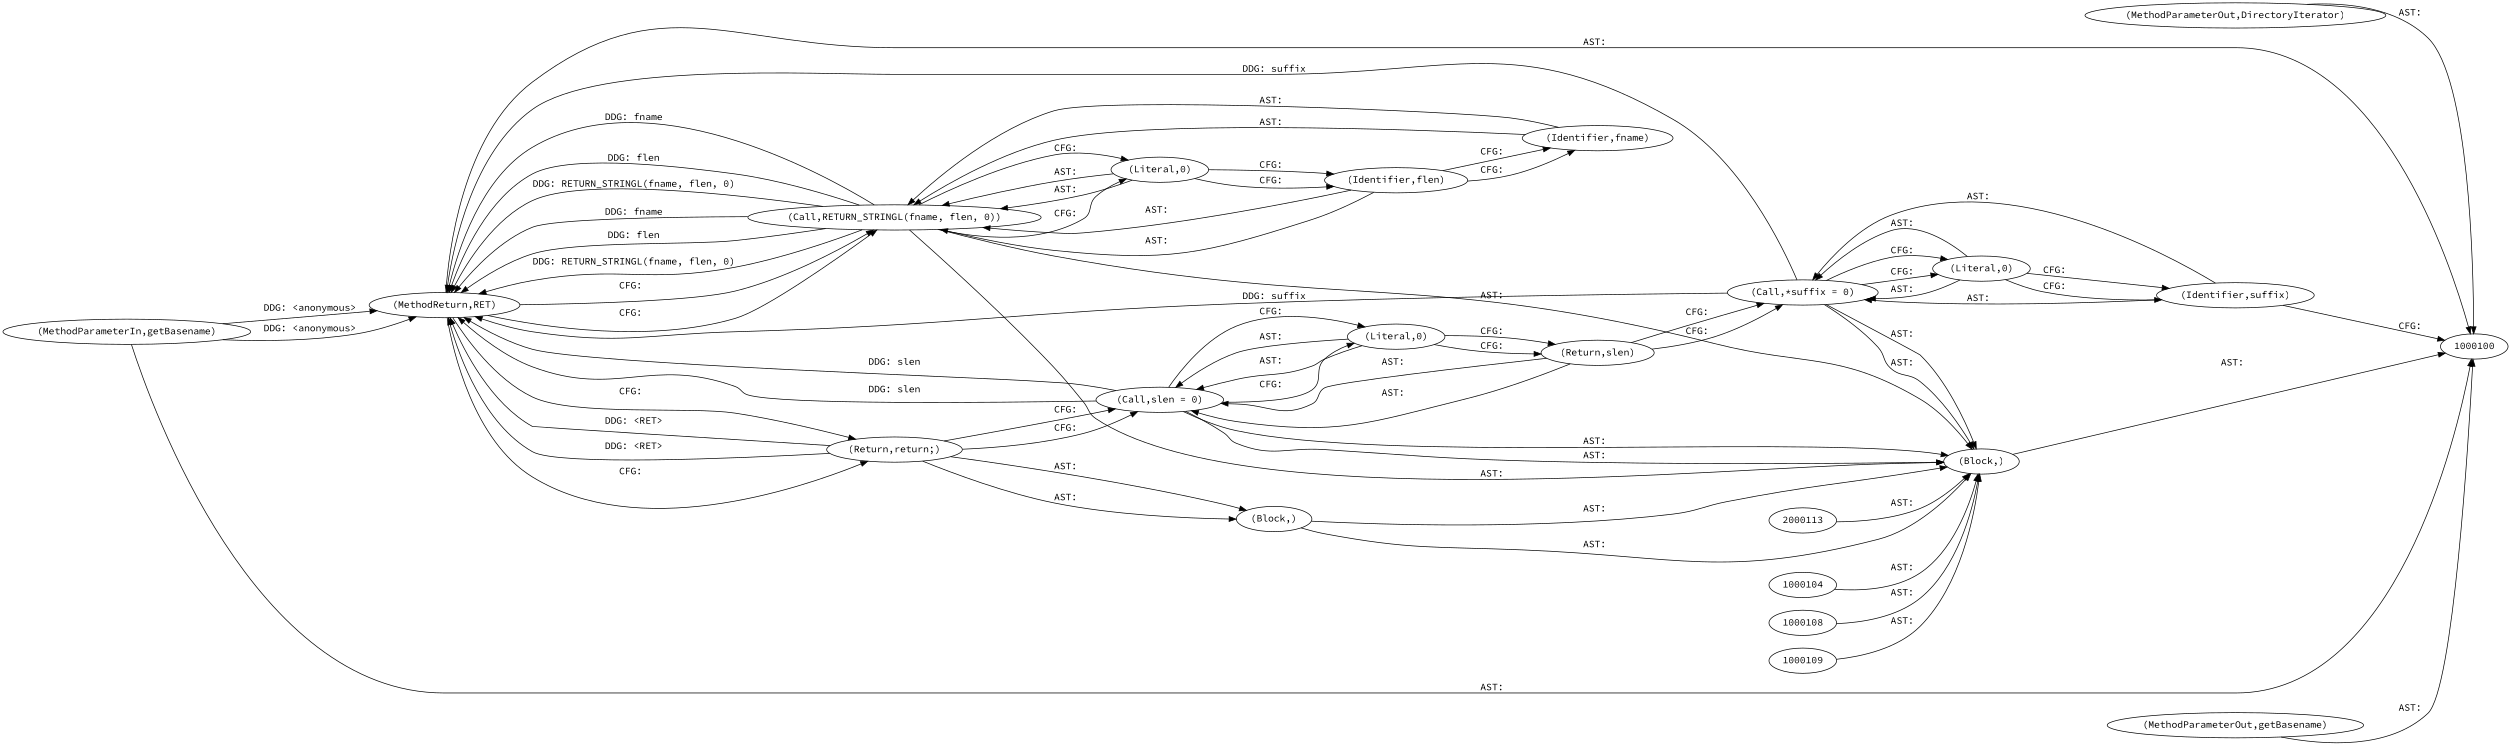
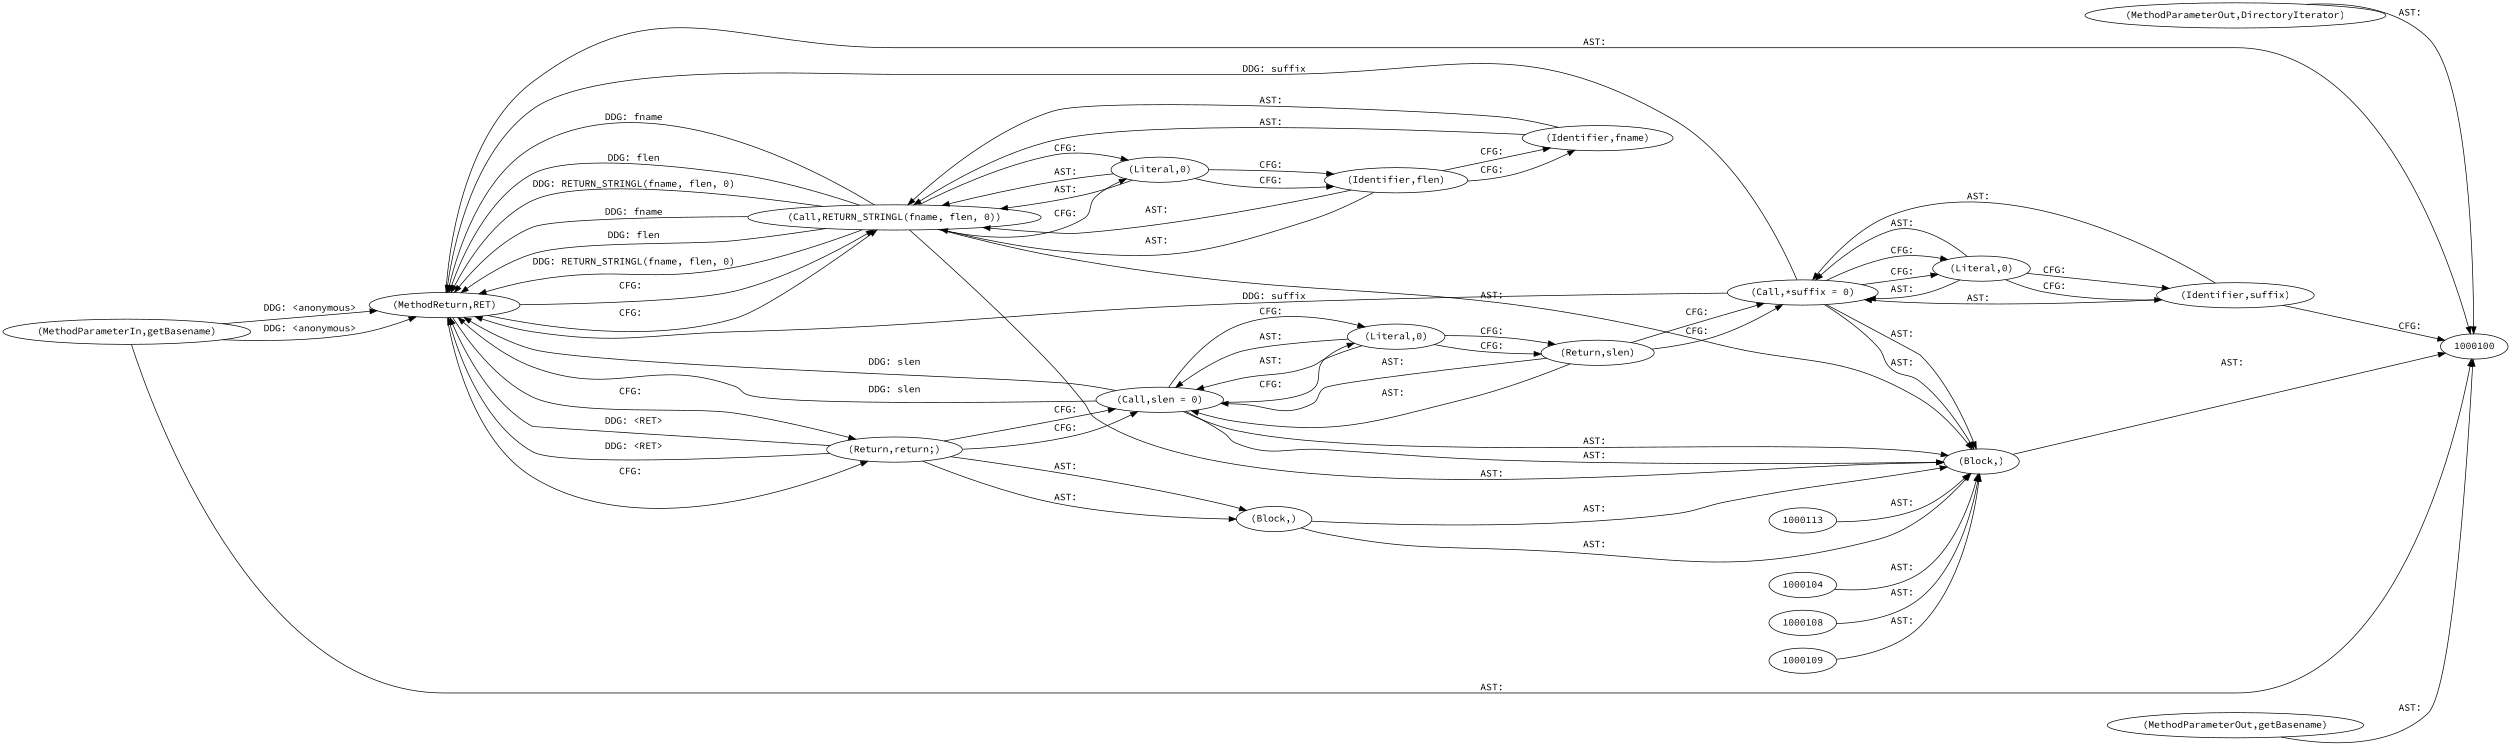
  digraph {
    fontname="Source Code Pro"
    rankdir=LR
    node [fontname="Source Code Pro"]
    edge [fontname="Source Code Pro"]
    n1 [label="(MethodReturn,RET)"]
    n2 [label="(Call,RETURN_STRINGL(fname, flen, 0))"]
    n3 [label="(Return,return;)"]
    1000100
    n5 [label="(Literal,0)"]
    n6 [label="(Block,)"]
    n7 [label="(Call,slen = 0)"]
    n8 [label="(Block,)"]
    n9 [label="(MethodParameterOut,DirectoryIterator)"]
    n10 [label="(MethodParameterIn,getBasename)"]
    n11 [label="(MethodParameterOut,getBasename)"]
    n12 [label="(Identifier,flen)"]
    n13 [label="(Identifier,fname)"]
    n14 [label="(Literal,0)"]
    n15 [label="(Call,*suffix = 0)"]
    n16 [label="(Identifier,suffix)"]
    n17 [label="(Literal,0)"]
    n18 [label="(Return,slen)"]
    1000104
    1000108
    1000109
-   1000113 [label=2000113]
+   1000113
    n1 -> n2 [label="CFG: "]
    n1 -> n2 [label="CFG: "]
    n1 -> n3 [label="CFG: "]
    n1 -> n3 [label="CFG: "]
    n1 -> 1000100 [label="AST: "]
    n2 -> n1 [label="DDG: fname"]
    n2 -> n1 [label="DDG: flen"]
    n2 -> n1 [label="DDG: RETURN_STRINGL(fname, flen, 0)"]
    n2 -> n1 [label="DDG: fname"]
    n2 -> n1 [label="DDG: flen"]
    n2 -> n1 [label="DDG: RETURN_STRINGL(fname, flen, 0)"]
    n2 -> n5 [label="CFG: "]
    n2 -> n5 [label="CFG: "]
    n2 -> n6 [label="AST: "]
    n2 -> n6 [label="AST: "]
    n3 -> n1 [label="DDG: <RET>"]
    n3 -> n1 [label="DDG: <RET>"]
    n3 -> n7 [label="CFG: "]
    n3 -> n7 [label="CFG: "]
    n3 -> n8 [label="AST: "]
    n3 -> n8 [label="AST: "]
    n5 -> n2 [label="AST: "]
    n5 -> n2 [label="AST: "]
    n5 -> n12 [label="CFG: "]
    n5 -> n12 [label="CFG: "]
    n6 -> 1000100 [label="AST: "]
    n7 -> n1 [label="DDG: slen"]
    n7 -> n1 [label="DDG: slen"]
    n7 -> n6 [label="AST: "]
    n7 -> n6 [label="AST: "]
    n7 -> n17 [label="CFG: "]
    n7 -> n17 [label="CFG: "]
    n8 -> n6 [label="AST: "]
    n8 -> n6 [label="AST: "]
    n9 -> 1000100 [label="AST: "]
    n10 -> n1 [label="DDG: <anonymous>"]
    n10 -> n1 [label="DDG: <anonymous>"]
    n10 -> 1000100 [label="AST: "]
    n11 -> 1000100 [label="AST: "]
    n12 -> n2 [label="AST: "]
    n12 -> n2 [label="AST: "]
    n12 -> n13 [label="CFG: "]
    n12 -> n13 [label="CFG: "]
    n13 -> n2 [label="AST: "]
    n13 -> n2 [label="AST: "]
    n14 -> n15 [label="AST: "]
    n14 -> n15 [label="AST: "]
    n14 -> n16 [label="CFG: "]
    n14 -> n16 [label="CFG: "]
    n15 -> n1 [label="DDG: suffix"]
    n15 -> n1 [label="DDG: suffix"]
    n15 -> n6 [label="AST: "]
    n15 -> n6 [label="AST: "]
    n15 -> n14 [label="CFG: "]
    n15 -> n14 [label="CFG: "]
    n16 -> 1000100 [label="CFG: "]
    n16 -> n15 [label="AST: "]
    n16 -> n15 [label="AST: "]
    n17 -> n7 [label="AST: "]
    n17 -> n7 [label="AST: "]
    n17 -> n18 [label="CFG: "]
    n17 -> n18 [label="CFG: "]
    n18 -> n7 [label="AST: "]
    n18 -> n7 [label="AST: "]
    n18 -> n15 [label="CFG: "]
    n18 -> n15 [label="CFG: "]
    1000104 -> n6 [label="AST: "]
    1000108 -> n6 [label="AST: "]
    1000109 -> n6 [label="AST: "]
    1000113 -> n6 [label="AST: "]
  }
